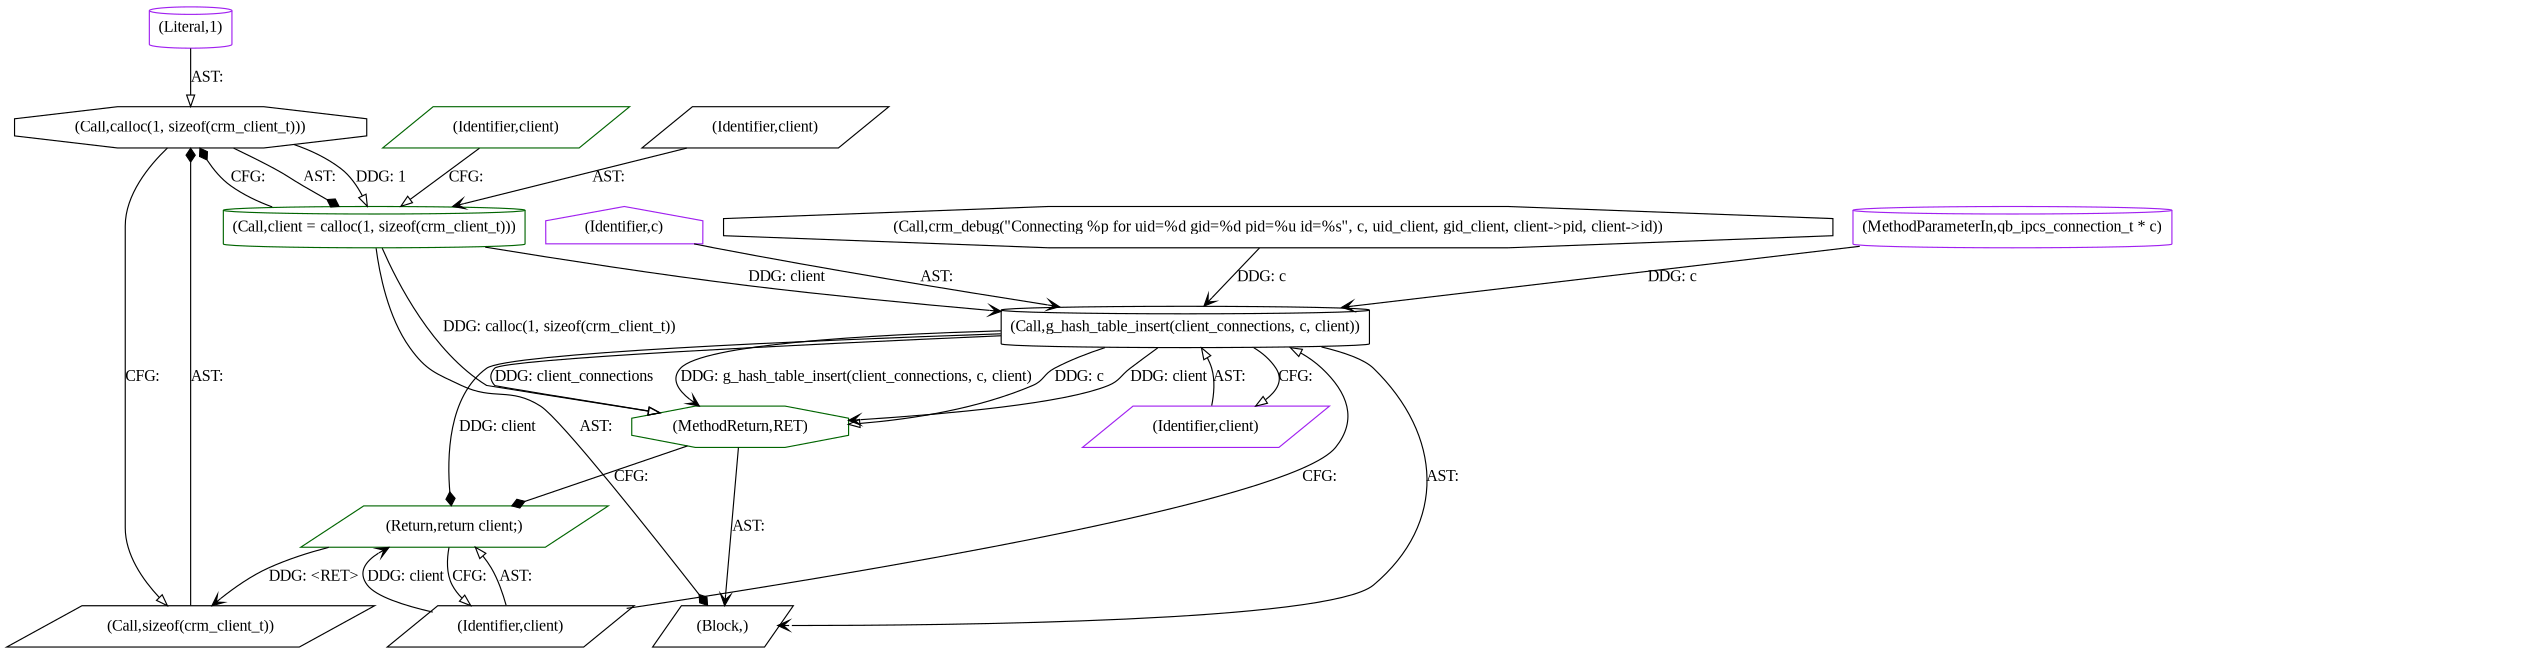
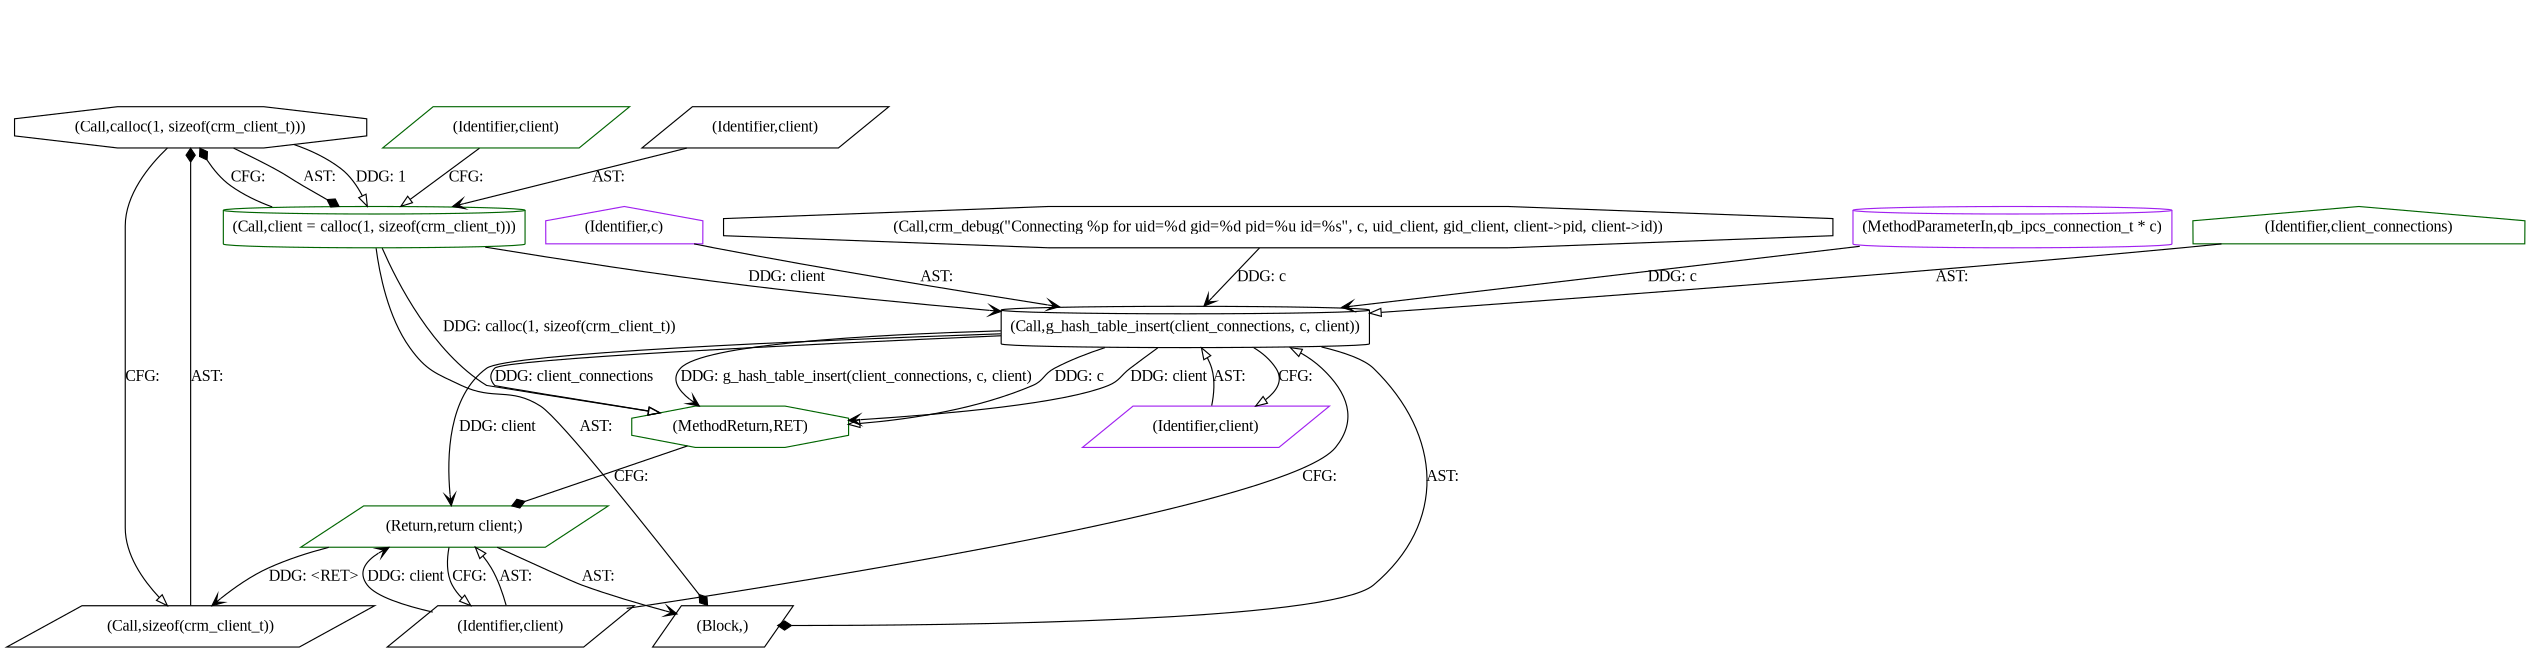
  digraph {
    fontname="Liberation Serif"
    node [color=black fontname="Liberation Serif" shape=parallelogram]
    edge [arrowhead=onormal fontname="Liberation Serif"]
    n1 [label="(Call,calloc(1, sizeof(crm_client_t)))" shape=octagon]
    n2 [color=darkgreen label="(Call,client = calloc(1, sizeof(crm_client_t)))" shape=cylinder]
    n3 [label="(Call,sizeof(crm_client_t))"]
    n4 [label="(Call,g_hash_table_insert(client_connections, c, client))" shape=cylinder]
    n5 [color=darkgreen label="(MethodReturn,RET)" shape=octagon]
    n6 [label="(Block,)"]
    n7 [color=darkgreen label="(Return,return client;)"]
    n8 [color=purple label="(Identifier,client)"]
    n9 [label="(Identifier,client)"]
    n10 [color=darkgreen label="(Identifier,client)"]
    n11 [label="(Call,crm_debug(\"Connecting %p for uid=%d gid=%d pid=%u id=%s\", c, uid_client, gid_client, client->pid, client->id))" shape=octagon]
-   n12 [color=purple label="(Literal,1)" shape=cylinder]
    n13 [color=purple label="(MethodParameterIn,qb_ipcs_connection_t * c)" shape=cylinder]
+   n14 [color=darkgreen label="(Identifier,client_connections)" shape=house]
    n15 [label="(Identifier,client)"]
    n16 [color=purple label="(Identifier,c)" shape=house]
    n1 -> n2 [arrowhead=diamond label="AST: "]
    n1 -> n2 [label="DDG: 1"]
    n1 -> n3 [label="CFG: "]
    n2 -> n1 [arrowhead=diamond label="CFG: "]
    n2 -> n4 [arrowhead=vee label="DDG: client"]
    n2 -> n5 [label="DDG: calloc(1, sizeof(crm_client_t))"]
    n2 -> n6 [arrowhead=diamond label="AST: "]
    n3 -> n1 [arrowhead=diamond label="AST: "]
    n4 -> n5 [arrowhead=vee label="DDG: client"]
    n4 -> n5 [label="DDG: client_connections"]
    n4 -> n5 [arrowhead=vee label="DDG: g_hash_table_insert(client_connections, c, client)"]
    n4 -> n5 [label="DDG: c"]
-   n4 -> n6 [arrowhead=vee label="AST: "]
-   n4 -> n7 [arrowhead=diamond label="DDG: client"]
+   n4 -> n6 [arrowhead=diamond label="AST: "]
+   n4 -> n7 [arrowhead=vee label="DDG: client"]
    n4 -> n8 [label="CFG: "]
    n5 -> n7 [arrowhead=diamond label="CFG: "]
    n7 -> n3 [arrowhead=vee label="DDG: <RET>"]
-   n5 -> n6 [arrowhead=vee label="AST: "]
+   n7 -> n6 [arrowhead=vee label="AST: "]
    n7 -> n9 [label="CFG: "]
    n8 -> n4 [label="AST: "]
    n9 -> n4 [label="CFG: "]
    n9 -> n7 [label="AST: "]
    n9 -> n7 [arrowhead=vee label="DDG: client"]
    n10 -> n2 [label="CFG: "]
    n11 -> n4 [arrowhead=vee label="DDG: c"]
-   n12 -> n1 [label="AST: "]
    n13 -> n4 [arrowhead=vee label="DDG: c"]
+   n14 -> n4 [label="AST: "]
    n15 -> n2 [arrowhead=vee label="AST: "]
    n16 -> n4 [arrowhead=vee label="AST: "]
  }
